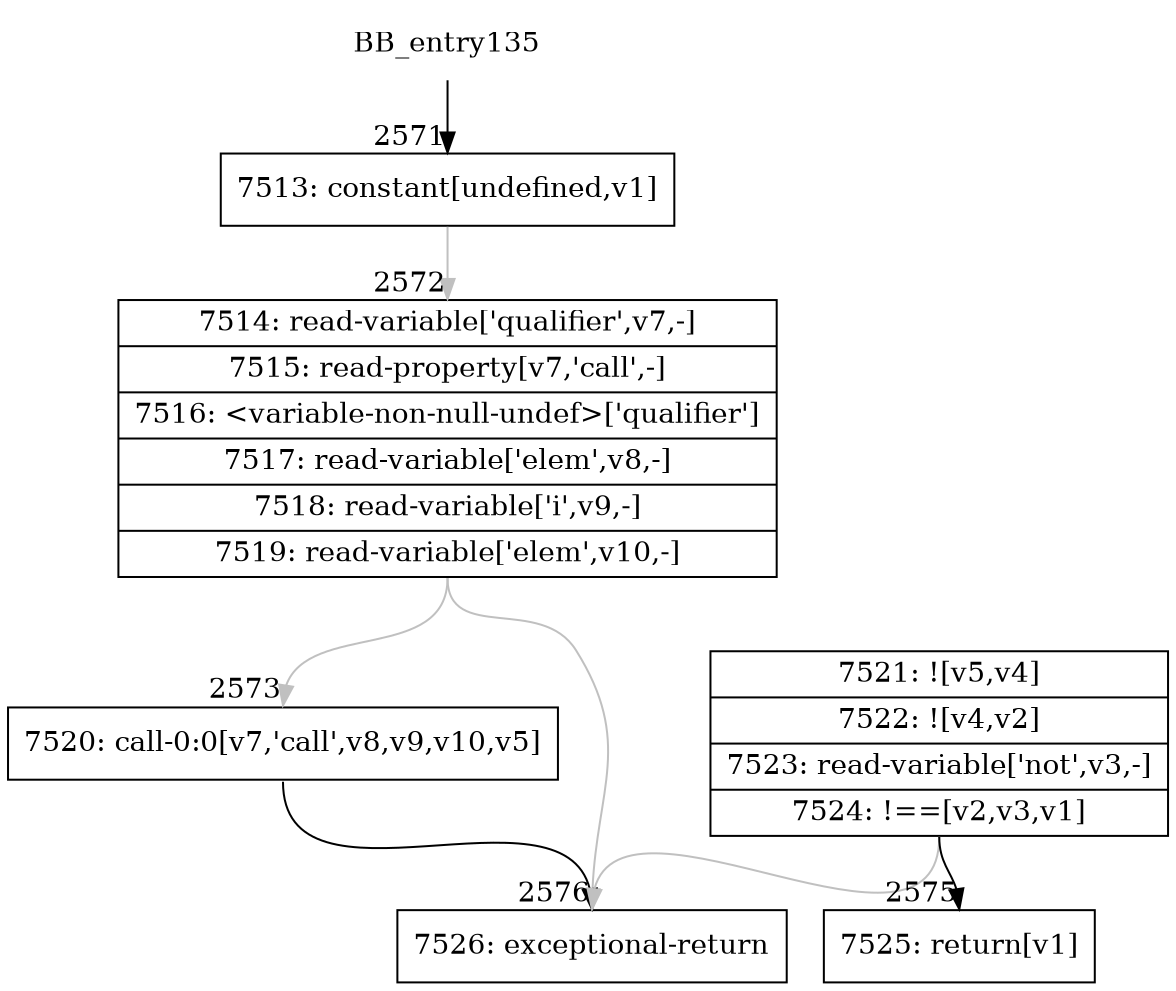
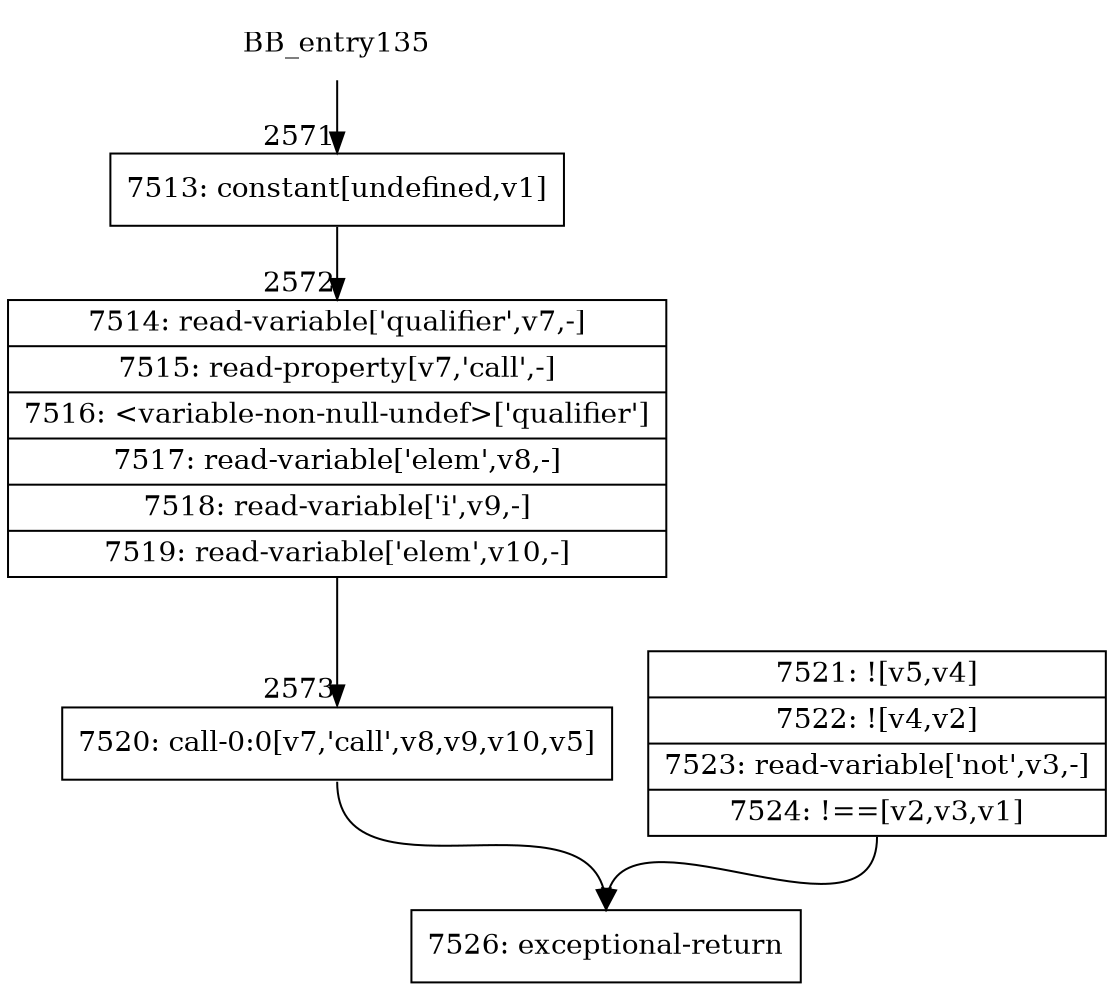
  digraph {
    rankdir=TD
    node [shape=record]
    edge [headport=n tailport=s]
    n1 [label=BB_entry135 shape=none]
    n2 [label="{7513: constant[undefined,v1]}"]
    n3 [label="{7514: read-variable['qualifier',v7,-]|7515: read-property[v7,'call',-]|7516: \<variable-non-null-undef\>['qualifier']|7517: read-variable['elem',v8,-]|7518: read-variable['i',v9,-]|7519: read-variable['elem',v10,-]}"]
    n4 [label="{7520: call-0:0[v7,'call',v8,v9,v10,v5]}"]
    n5 [label="{7526: exceptional-return}"]
    n6 [label="{7521: ![v5,v4]|7522: ![v4,v2]|7523: read-variable['not',v3,-]|7524: !==[v2,v3,v1]}"]
-   n7 [label="{7525: return[v1]}"]
    n1 -> n2 [headlabel="    2571"]
-   n2 -> n3 [headlabel="      2572" color=gray]
-   n3 -> n4 [headlabel="      2573" color=gray]
-   n3 -> n5 [color=gray headlabel="      2576"]
+   n2 -> n3 [headlabel="      2572"]
+   n3 -> n4 [headlabel="      2573"]
    n4 -> n5 [color=black]
-   n6 -> n5 [color=gray]
-   n6 -> n7 [headlabel="      2575"]
+   n6 -> n5 [color=black]
  }
